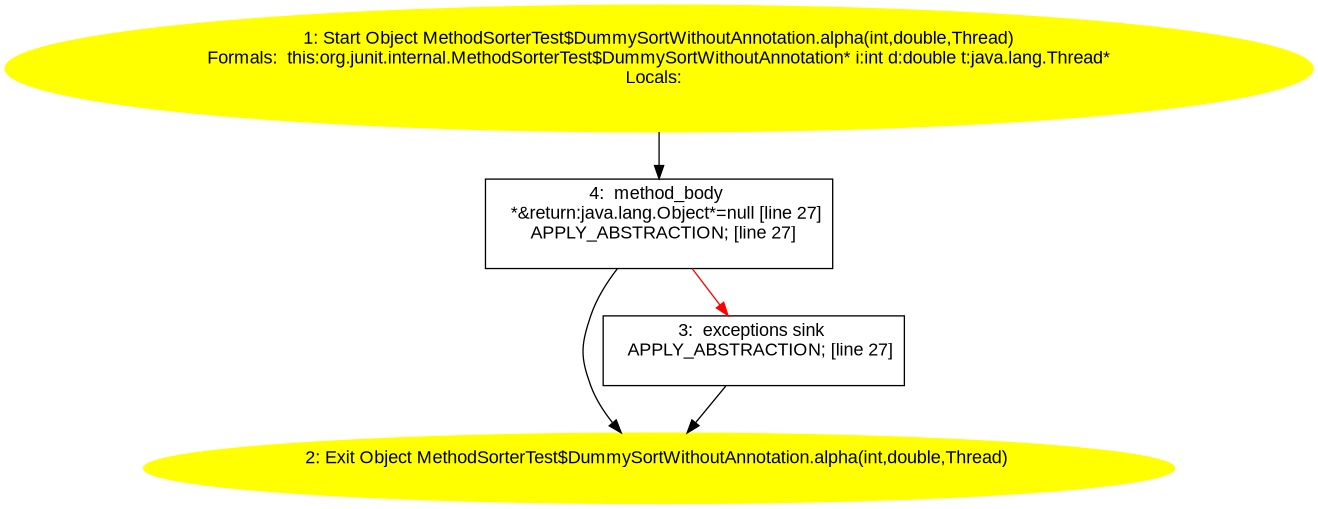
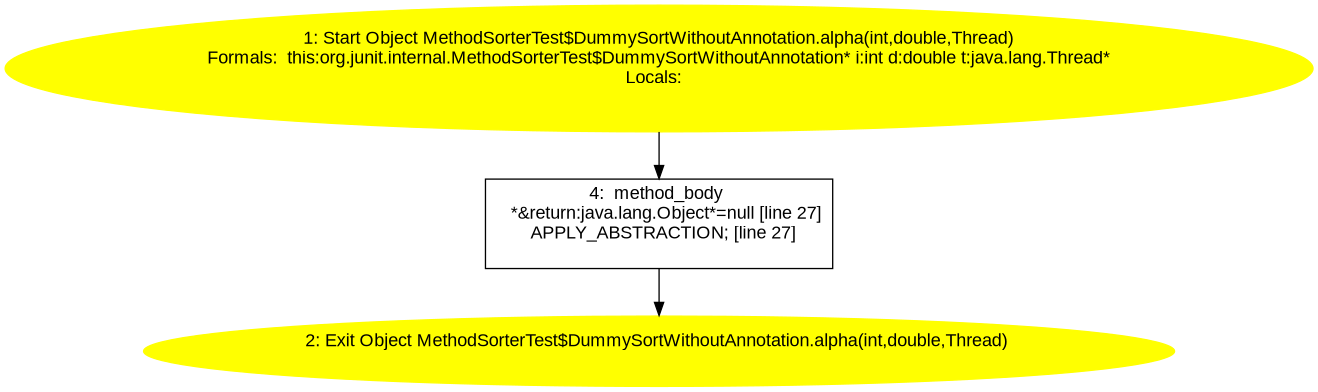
  digraph {
    fontname="Liberation Sans"
    node [fontname="Liberation Sans"]
    edge [fontname="Liberation Sans"]
    n1 [color=yellow label="1: Start Object MethodSorterTest$DummySortWithoutAnnotation.alpha(int,double,Thread)\nFormals:  this:org.junit.internal.MethodSorterTest$DummySortWithoutAnnotation* i:int d:double t:java.lang.Thread*\nLocals:  \n  " style=filled]
    n2 [label="4:  method_body \n   *&return:java.lang.Object*=null [line 27]\n  APPLY_ABSTRACTION; [line 27]\n " shape=box]
    n3 [color=yellow label="2: Exit Object MethodSorterTest$DummySortWithoutAnnotation.alpha(int,double,Thread) \n  " style=filled]
-   n4 [label="3:  exceptions sink \n   APPLY_ABSTRACTION; [line 27]\n " shape=box]
    n1 -> n2
    n2 -> n3
-   n2 -> n4 [color=red]
-   n4 -> n3
  }
